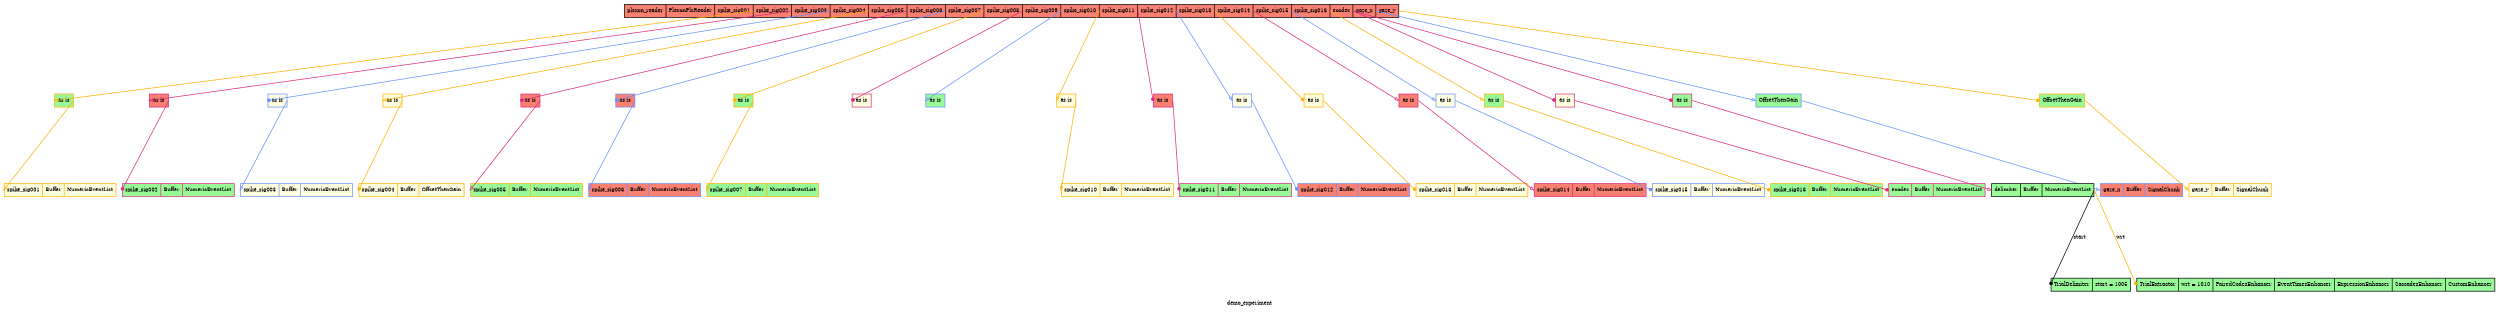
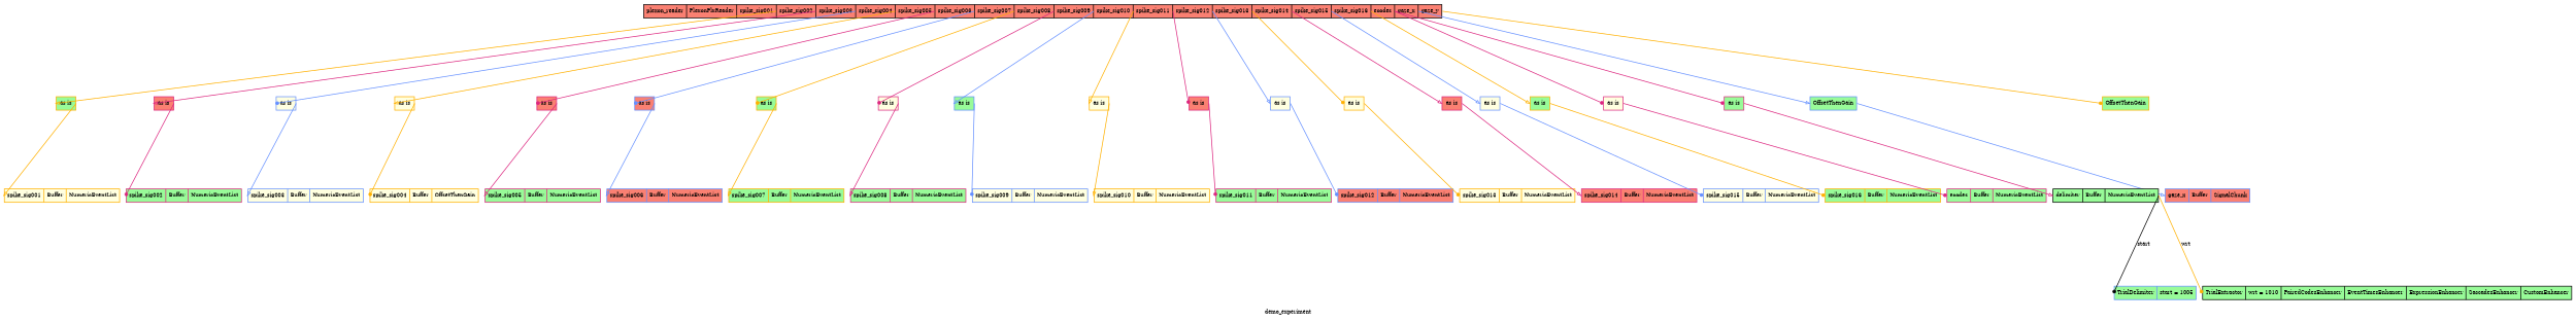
  digraph {
    label=demo_experiment
    rankdir=TB
    ranksep=3.0
    splines=false
    node [fillcolor=palegreen penwidth=2.0 shape=record style=filled color="#FFB000"]
    edge [arrowhead=onormal color="#FFB000" headport=w penwidth=2.0 tailport=e]
    n1 [fillcolor=salmon label="<plexon_reader>plexon_reader|PlexonPlxReader|<spike_sig001>spike_sig001|<spike_sig002>spike_sig002|<spike_sig003>spike_sig003|<spike_sig004>spike_sig004|<spike_sig005>spike_sig005|<spike_sig006>spike_sig006|<spike_sig007>spike_sig007|<spike_sig008>spike_sig008|<spike_sig009>spike_sig009|<spike_sig010>spike_sig010|<spike_sig011>spike_sig011|<spike_sig012>spike_sig012|<spike_sig013>spike_sig013|<spike_sig014>spike_sig014|<spike_sig015>spike_sig015|<spike_sig016>spike_sig016|<ecodes>ecodes|<gaze_x>gaze_x|<gaze_y>gaze_y" color=""]
    n2 [label="as is"]
    n3 [color="#DC267F" fillcolor=salmon label="as is"]
    n4 [color="#648FFF" fillcolor=lightyellow label="as is"]
    n5 [fillcolor=lightyellow label="as is"]
    n6 [color="#DC267F" fillcolor=salmon label="as is"]
    n7 [color="#648FFF" fillcolor=salmon label="as is"]
    n8 [label="as is"]
    n9 [color="#DC267F" fillcolor=lightyellow label="as is"]
    n10 [color="#648FFF" label="as is"]
    n11 [fillcolor=lightyellow label="as is"]
    n12 [color="#DC267F" fillcolor=salmon label="as is"]
    n13 [color="#648FFF" fillcolor=lightyellow label="as is"]
    n14 [fillcolor=lightyellow label="as is"]
    n15 [color="#DC267F" fillcolor=salmon label="as is"]
    n16 [color="#648FFF" fillcolor=lightyellow label="as is"]
    n17 [label="as is"]
    n18 [color="#DC267F" fillcolor=lightyellow label="as is"]
    n19 [color="#648FFF" label=OffsetThenGain]
    n20 [label=OffsetThenGain]
    n21 [color="#DC267F" label="as is"]
    n22 [fillcolor=lightyellow label="spike_sig001|Buffer|NumericEventList"]
    n23 [color="#DC267F" label="spike_sig002|Buffer|NumericEventList"]
    n24 [color="#648FFF" fillcolor=lightyellow label="spike_sig003|Buffer|NumericEventList"]
    n25 [fillcolor=lightyellow label="spike_sig004|Buffer|OffsetThenGain"]
-   n26 [label="spike_sig005|Buffer|NumericEventList"]
+   n26 [color="#DC267F" label="spike_sig005|Buffer|NumericEventList"]
    n27 [color="#648FFF" fillcolor=salmon label="spike_sig006|Buffer|NumericEventList"]
    n28 [label="spike_sig007|Buffer|NumericEventList"]
+   n29 [color="#DC267F" label="spike_sig008|Buffer|NumericEventList"]
+   n30 [color="#648FFF" fillcolor=lightyellow label="spike_sig009|Buffer|NumericEventList"]
    n31 [fillcolor=lightyellow label="spike_sig010|Buffer|NumericEventList"]
    n32 [color="#DC267F" label="spike_sig011|Buffer|NumericEventList"]
    n33 [color="#648FFF" fillcolor=salmon label="spike_sig012|Buffer|NumericEventList"]
    n34 [fillcolor=lightyellow label="spike_sig013|Buffer|NumericEventList"]
    n35 [color="#DC267F" fillcolor=salmon label="spike_sig014|Buffer|NumericEventList"]
    n36 [color="#648FFF" fillcolor=lightyellow label="spike_sig015|Buffer|NumericEventList"]
    n37 [label="spike_sig016|Buffer|NumericEventList"]
    n38 [color="#DC267F" label="ecodes|Buffer|NumericEventList"]
    n39 [color="#648FFF" fillcolor=salmon label="gaze_x|Buffer|SignalChunk"]
-   n40 [fillcolor=lightyellow label="gaze_y|Buffer|SignalChunk"]
    n41 [label="delimiter|Buffer|NumericEventList" color=""]
-   n42 [label="TrialDelimiter|start = 1005" color=""]
+   n42 [label="TrialDelimiter|start = 1005" color="#648FFF"]
    n43 [label="TrialExtractor|wrt = 1010|PairedCodesEnhancer|EventTimesEnhancer|ExpressionEnhancer|SaccadesEnhancer|CustomEnhancer" color=""]
    n1 -> n2 [tailport="spike_sig001:e"]
    n1 -> n3 [color="#DC267F" tailport="spike_sig002:e"]
    n1 -> n4 [arrowhead=dot color="#648FFF" tailport="spike_sig003:e"]
    n1 -> n5 [tailport="spike_sig004:e"]
    n1 -> n6 [arrowhead=dot color="#DC267F" tailport="spike_sig005:e"]
    n1 -> n7 [arrowhead=dot color="#648FFF" tailport="spike_sig006:e"]
    n1 -> n8 [arrowhead=dot tailport="spike_sig007:e"]
    n1 -> n9 [arrowhead=dot color="#DC267F" tailport="spike_sig008:e"]
    n1 -> n10 [color="#648FFF" tailport="spike_sig009:e"]
    n1 -> n11 [tailport="spike_sig010:e"]
    n1 -> n12 [arrowhead=dot color="#DC267F" tailport="spike_sig011:e"]
    n1 -> n13 [color="#648FFF" tailport="spike_sig012:e"]
    n1 -> n14 [arrowhead=dot tailport="spike_sig013:e"]
    n1 -> n15 [color="#DC267F" tailport="spike_sig014:e"]
    n1 -> n16 [color="#648FFF" tailport="spike_sig015:e"]
    n1 -> n17 [tailport="spike_sig016:e"]
    n1 -> n18 [arrowhead=dot color="#DC267F" tailport="ecodes:e"]
    n1 -> n19 [color="#648FFF" tailport="gaze_x:e"]
    n1 -> n20 [arrowhead=dot tailport="gaze_y:e"]
    n1 -> n21 [arrowhead=dot color="#DC267F" tailport="ecodes:e"]
    n2 -> n22
    n3 -> n23 [arrowhead=dot color="#DC267F"]
    n4 -> n24 [color="#648FFF"]
    n5 -> n25 [arrowhead=dot]
    n6 -> n26 [color="#DC267F"]
    n7 -> n27 [color="#648FFF"]
    n8 -> n28
+   n9 -> n29 [color="#DC267F"]
+   n10 -> n30 [arrowhead=dot color="#648FFF"]
    n11 -> n31
    n12 -> n32 [arrowhead=dot color="#DC267F"]
    n13 -> n33 [arrowhead=dot color="#648FFF"]
    n14 -> n34 [arrowhead=dot]
    n15 -> n35 [color="#DC267F"]
    n16 -> n36 [arrowhead=dot color="#648FFF"]
    n17 -> n37 [arrowhead=dot]
    n18 -> n38 [arrowhead=dot color="#DC267F"]
    n19 -> n39 [color="#648FFF"]
-   n20 -> n40
    n21 -> n41 [color="#DC267F"]
    n41 -> n42 [arrowhead=dot arrowtail=none label=start color=""]
    n41 -> n43 [arrowhead=dot arrowtail=none label=wrt]
  }
